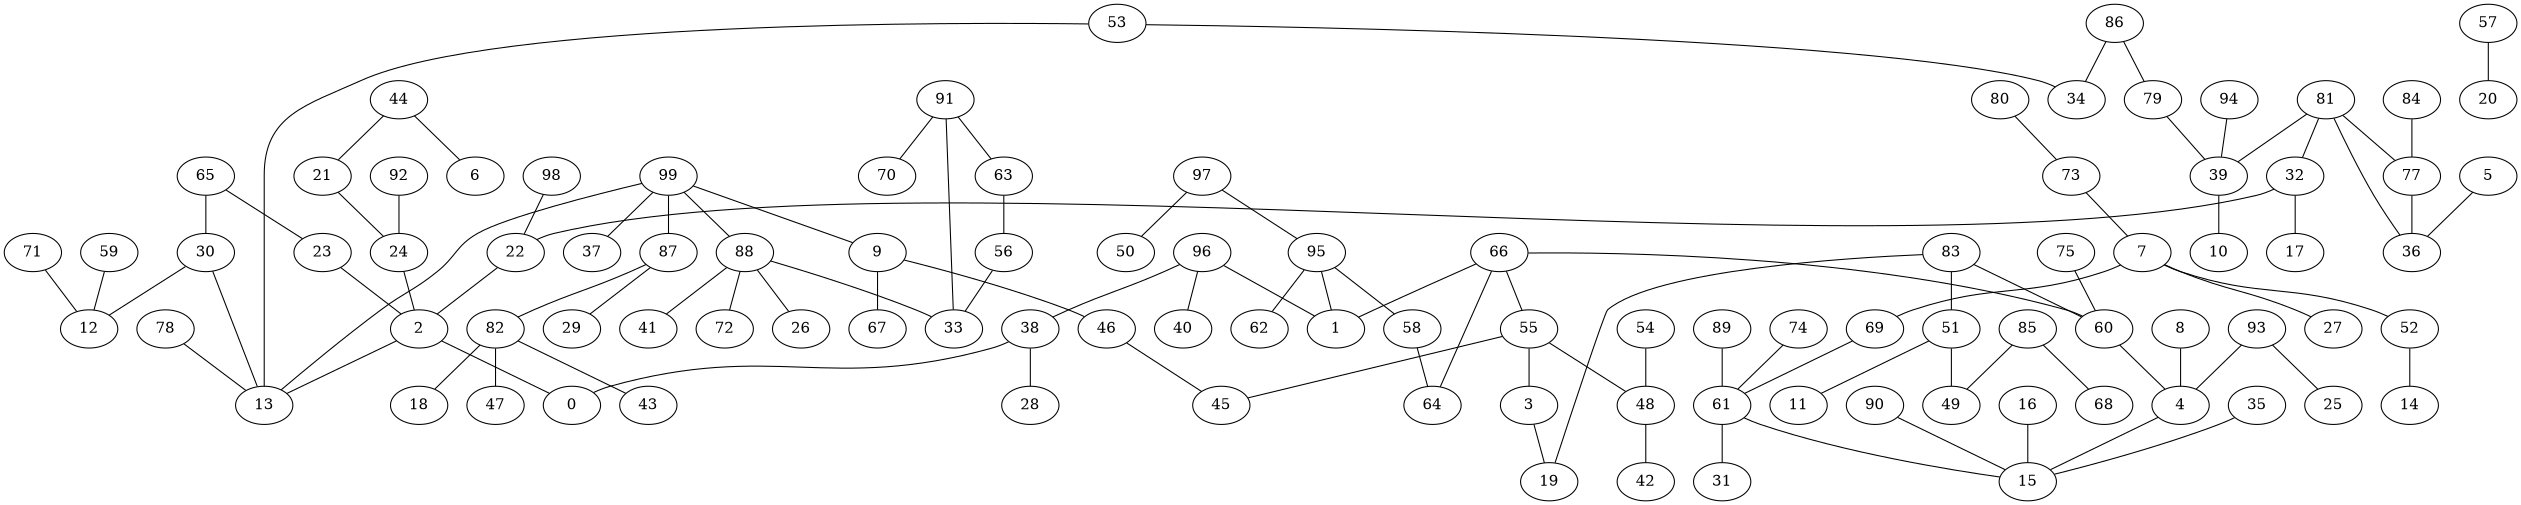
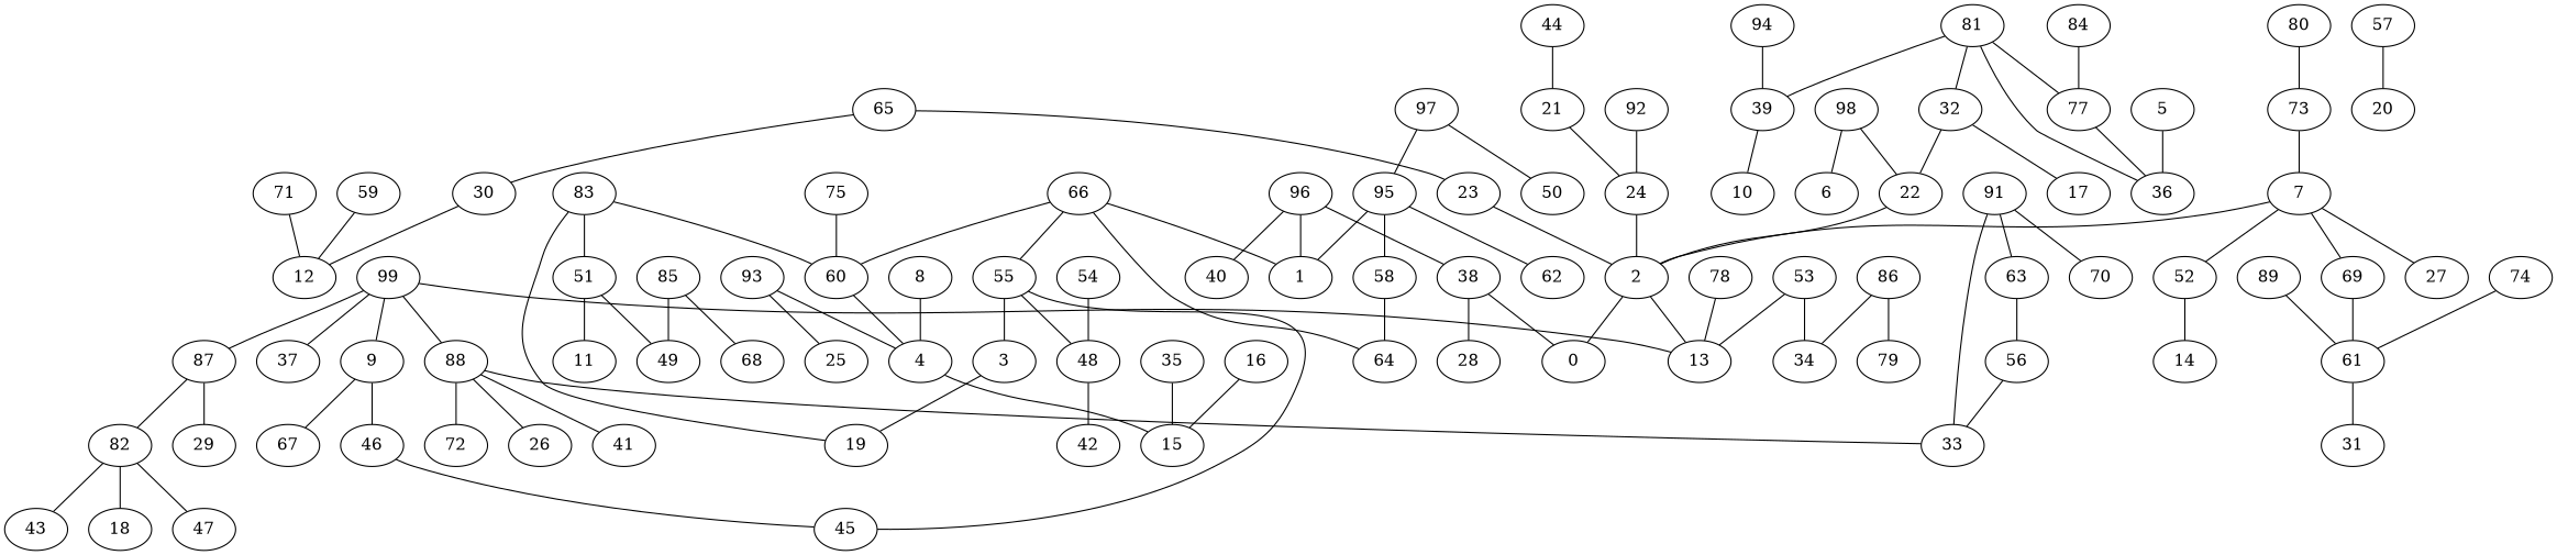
  digraph {
    edge [color=black dir=none]
    71
    12
    89
    61
    15
    31
    56
    33
    23
    2
    13
    0
    44
    21
    24
    94
    39
    10
    57
    20
    98
    6
    22
    54
    48
    42
    8
    4
    35
    46
    45
    87
    29
    82
    18
    47
    43
    93
    25
    78
    99
    37
    9
    88
    67
    41
    72
    26
    77
    36
    5
-   90
    92
    59
    91
    63
    70
    84
    30
    16
    32
    17
    53
    34
    38
    28
    3
    19
    55
    97
    50
    95
    1
    64
    58
    62
    65
    7
    27
    52
    69
    14
    85
    68
    49
    60
    83
    51
    11
    73
    66
    74
    40
    96
    80
    81
    75
    86
    79
    subgraph sub_1 {
      71
      12
      89
      61
      15
      31
      56
      33
      23
      2
      13
      0
      44
      21
      24
      94
      39
      10
      57
      20
      98
      6
      22
      54
      48
      42
      8
      4
      35
      46
      45
      87
      29
      82
      18
      47
      43
      93
      25
      78
      99
      37
      9
      88
      67
      41
      72
      26
      77
      36
      5
-     90
      92
      59
      91
      63
      70
      84
      30
      16
      32
      17
      53
      34
      38
      28
      3
      19
      55
      97
      50
      95
      1
      64
      58
      62
      65
      7
      27
      52
      69
      14
      85
      68
      49
      60
      83
      51
      11
      73
      66
      74
      40
      96
      80
      81
      75
      86
      79
    }
    71 -> 12
    89 -> 61
-   61 -> 15
    61 -> 31
    56 -> 33
    23 -> 2
    2 -> 13
    2 -> 0
    44 -> 21
    21 -> 24
    24 -> 2
    94 -> 39
    39 -> 10
    57 -> 20
-   44 -> 6
+   98 -> 6
    98 -> 22
    22 -> 2
    54 -> 48
    48 -> 42
    8 -> 4
    4 -> 15
    35 -> 15
    46 -> 45
    87 -> 29
    87 -> 82
    82 -> 18
    82 -> 47
    82 -> 43
    93 -> 4
    93 -> 25
    78 -> 13
    99 -> 13
    99 -> 87
    99 -> 37
    99 -> 9
    99 -> 88
    9 -> 46
    9 -> 67
    88 -> 33
    88 -> 41
    88 -> 72
    88 -> 26
    77 -> 36
    5 -> 36
-   90 -> 15
    92 -> 24
    59 -> 12
    91 -> 33
    91 -> 63
    91 -> 70
    63 -> 56
    84 -> 77
    30 -> 12
-   30 -> 13
    16 -> 15
    32 -> 22
    32 -> 17
    53 -> 13
    53 -> 34
    38 -> 0
    38 -> 28
    3 -> 19
    55 -> 48
    55 -> 45
    55 -> 3
    97 -> 50
    97 -> 95
    95 -> 1
    95 -> 58
    95 -> 62
    58 -> 64
    65 -> 23
    65 -> 30
+   7 -> 2
    7 -> 27
    7 -> 52
    7 -> 69
    52 -> 14
    69 -> 61
    85 -> 68
    85 -> 49
    60 -> 4
    83 -> 19
    83 -> 60
    83 -> 51
    51 -> 49
    51 -> 11
    73 -> 7
    66 -> 55
    66 -> 1
    66 -> 64
    66 -> 60
    74 -> 61
    96 -> 38
    96 -> 1
    96 -> 40
    80 -> 73
    81 -> 39
    81 -> 77
    81 -> 36
    81 -> 32
    75 -> 60
    86 -> 34
    86 -> 79
-   79 -> 39
  }
